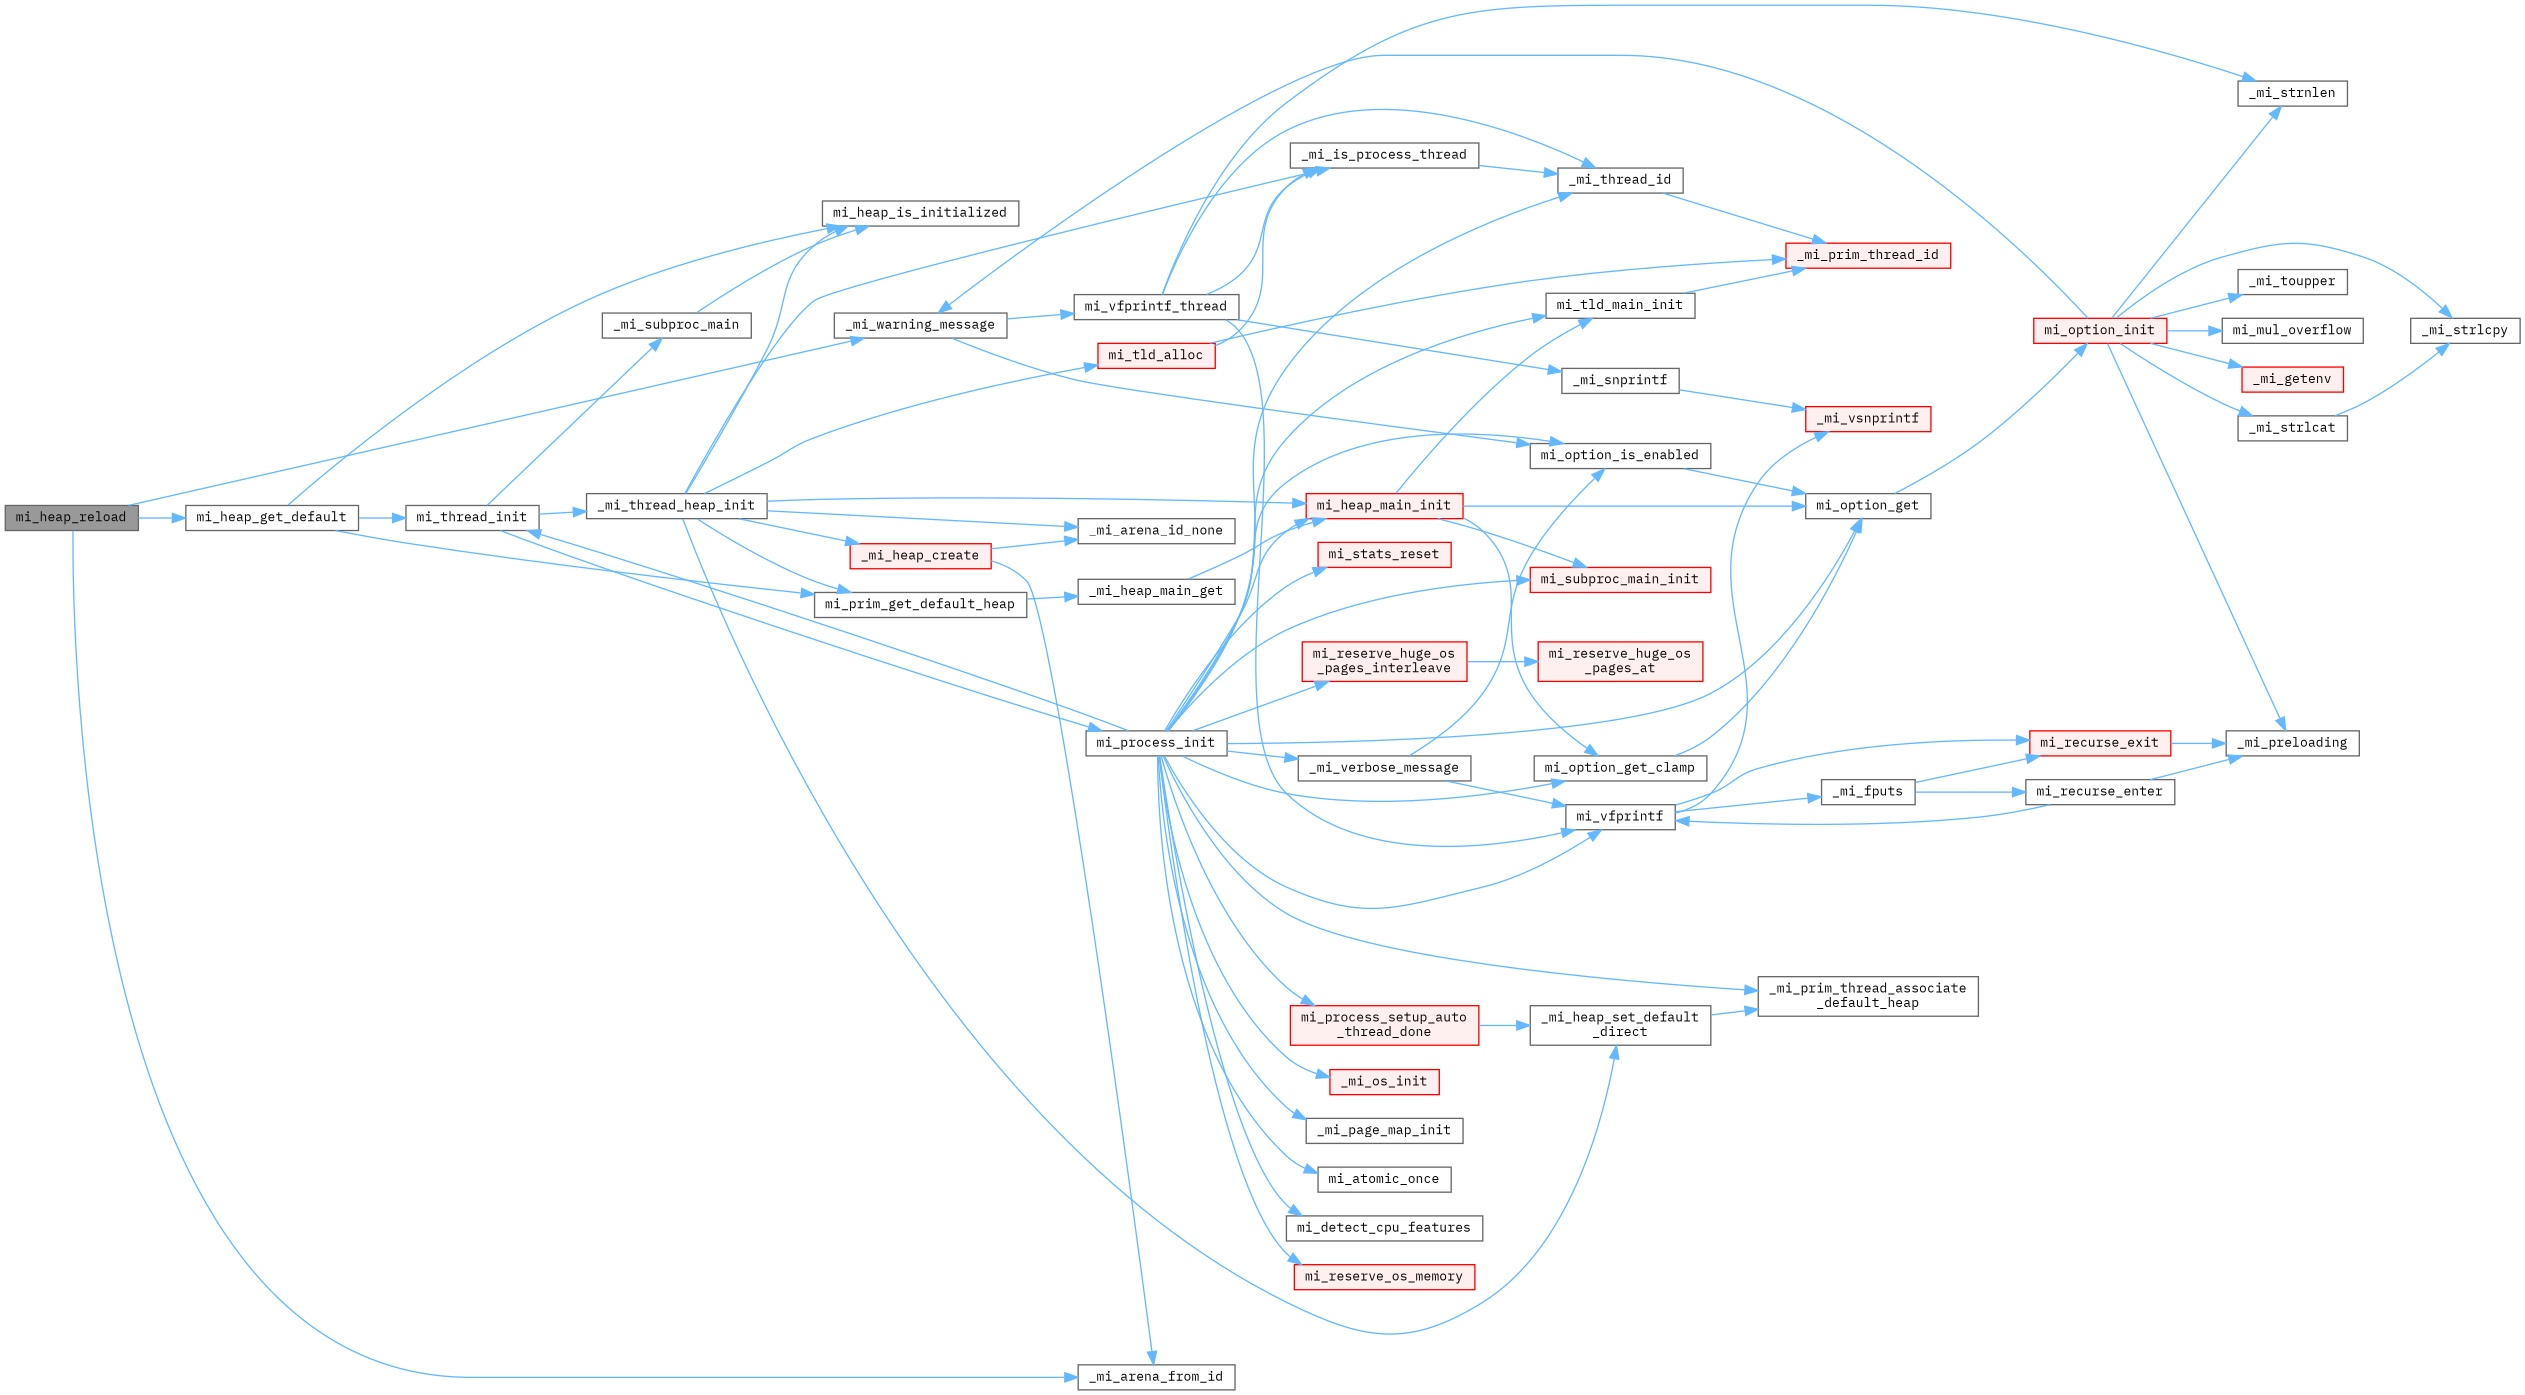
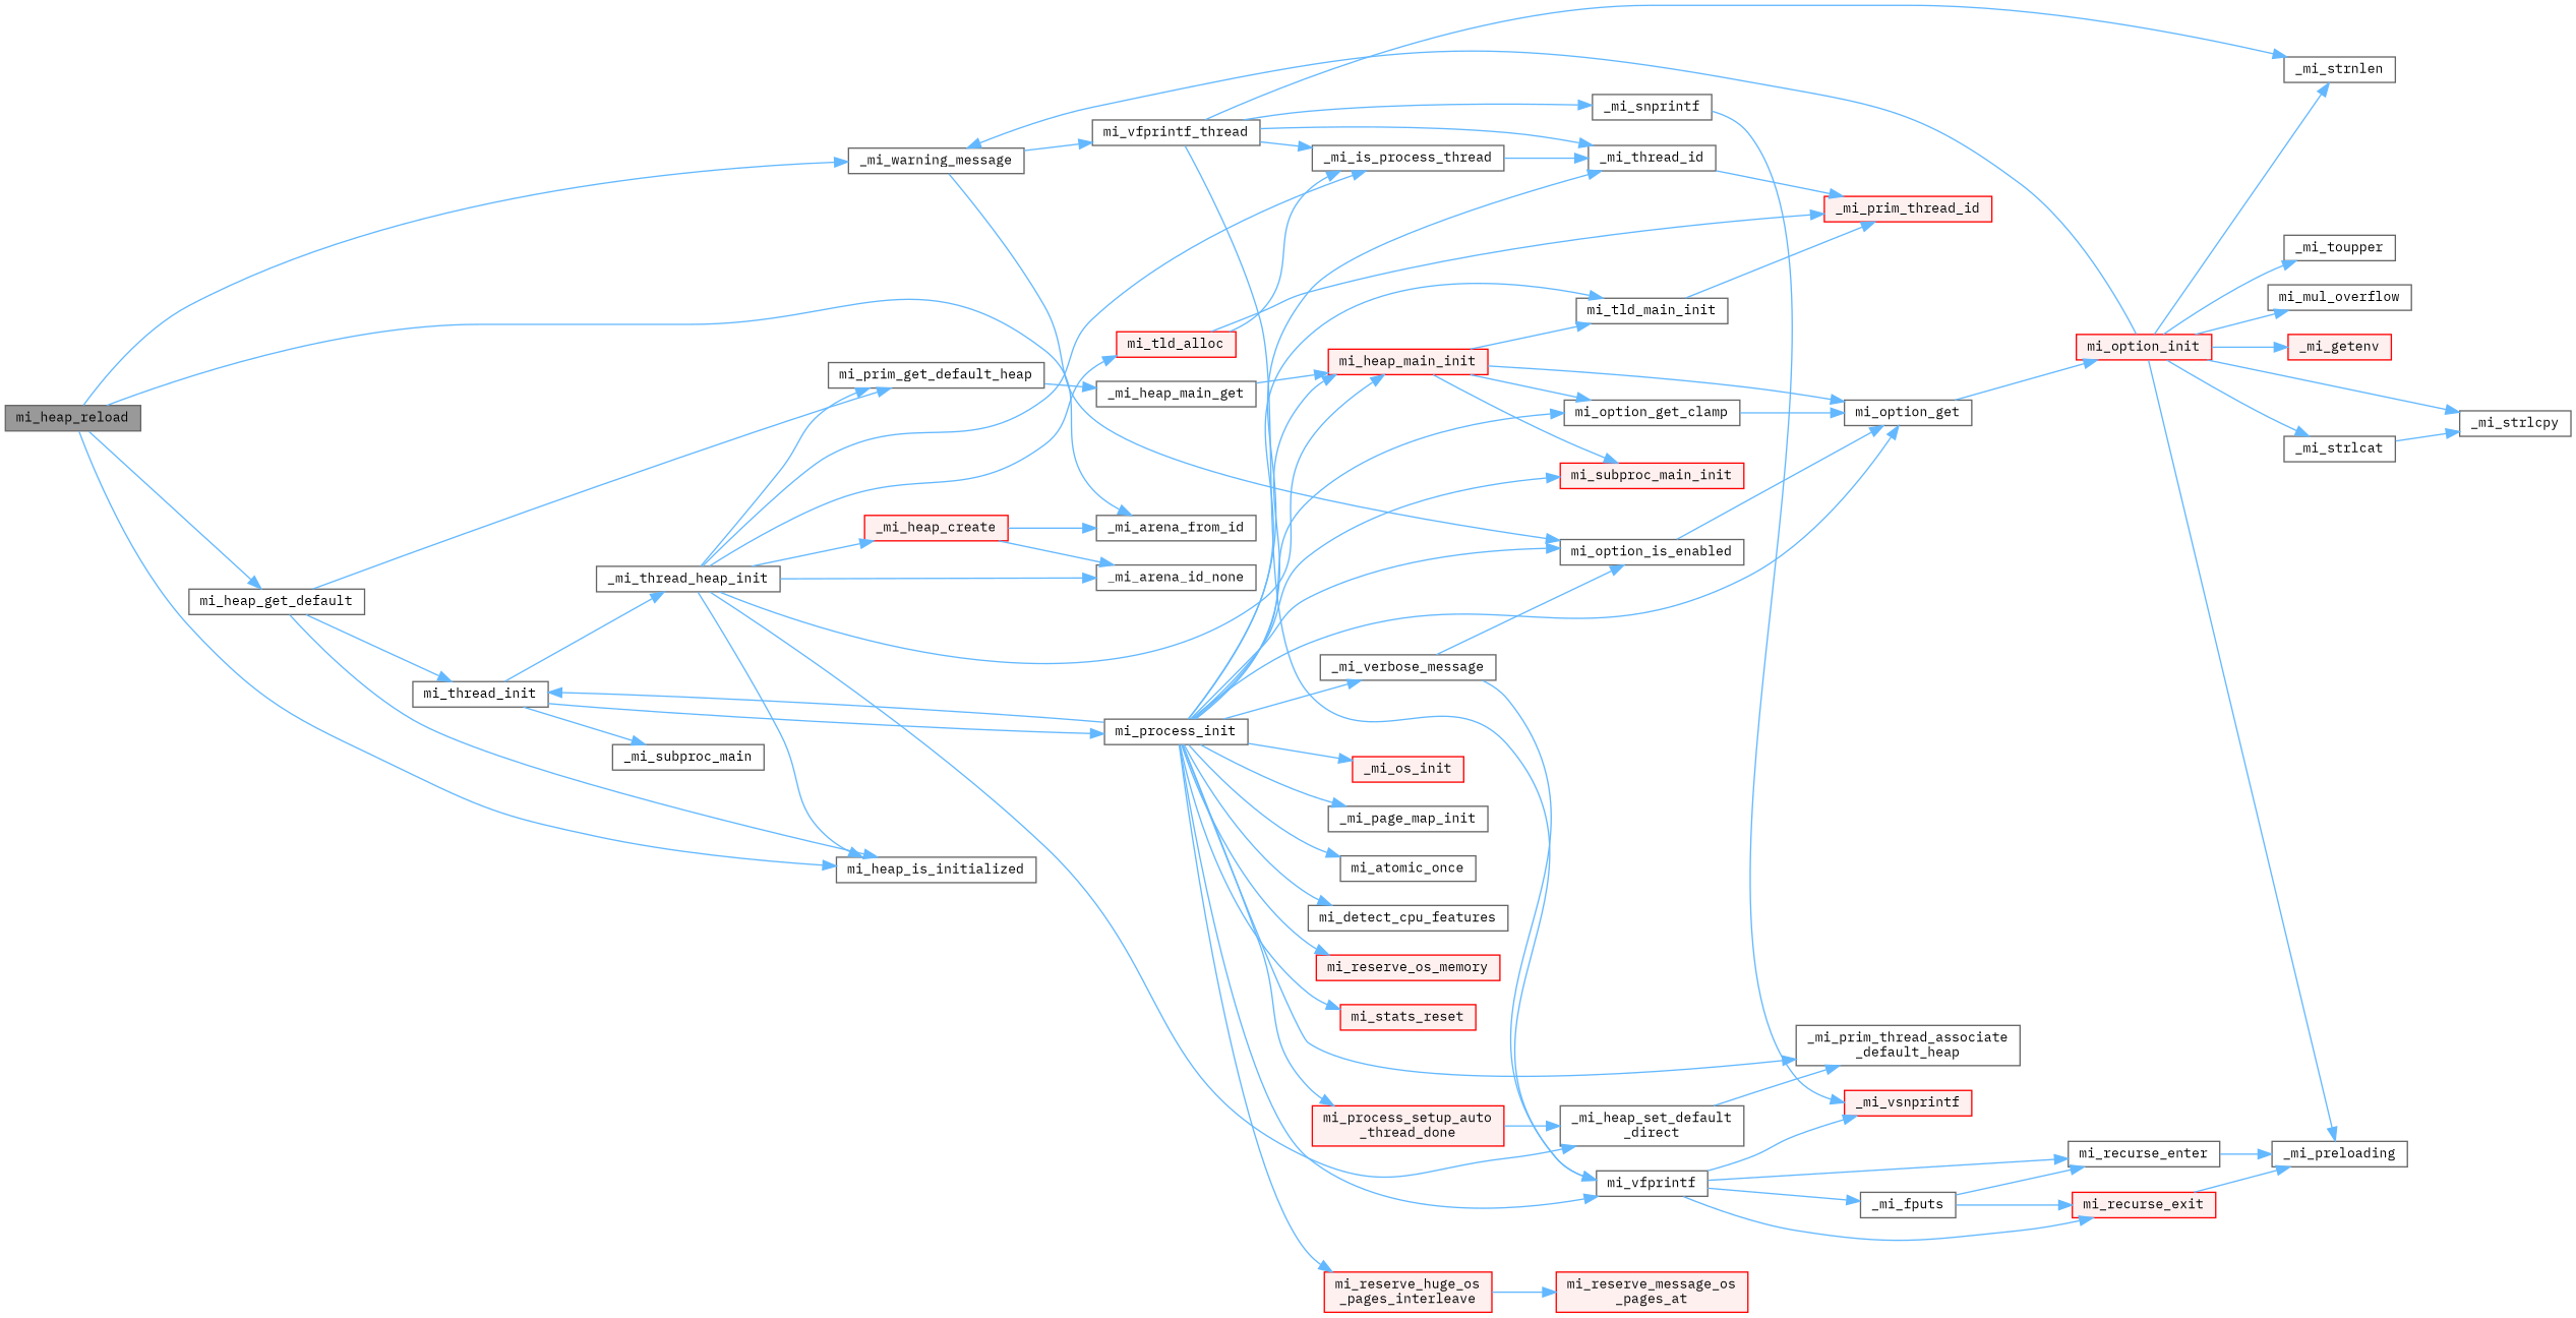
  digraph {
    fontname="IBM Plex Mono"
    rankdir=LR
    node [color=grey40 fillcolor=white fontname="IBM Plex Mono" fontsize=10 shape=box style=filled]
    edge [color=steelblue1 fontname="IBM Plex Mono" fontsize=10 labelfontname=Helvetica labelfontsize=10 style=solid]
    n1 [color=gray40 fillcolor=grey60 fontcolor=black height=0.2 label=mi_heap_reload width=0.4]
    n2 [height=0.2 label=_mi_arena_from_id width=0.4]
    n3 [height=0.2 label=_mi_warning_message width=0.4]
    n4 [height=0.2 label=mi_heap_get_default width=0.4]
    n5 [height=0.2 label=mi_heap_is_initialized width=0.4]
    n6 [height=0.2 label=mi_option_is_enabled width=0.4]
    n7 [height=0.2 label=mi_vfprintf_thread width=0.4]
    n8 [height=0.2 label=mi_prim_get_default_heap width=0.4]
    n9 [height=0.2 label=mi_thread_init width=0.4]
    n10 [height=0.2 label=mi_option_get width=0.4]
    n11 [height=0.2 label=_mi_strnlen width=0.4]
    n12 [height=0.2 label=_mi_is_process_thread width=0.4]
    n13 [height=0.2 label=_mi_thread_id width=0.4]
    n14 [height=0.2 label=_mi_snprintf width=0.4]
    n15 [height=0.2 label=mi_vfprintf width=0.4]
    n16 [color=red fillcolor="#FFF0F0" height=0.2 label=mi_option_init width=0.4]
    n17 [color=red fillcolor="#FFF0F0" height=0.2 label=_mi_getenv width=0.4]
    n18 [height=0.2 label=_mi_preloading width=0.4]
    n19 [height=0.2 label=_mi_strlcat width=0.4]
    n20 [height=0.2 label=_mi_strlcpy width=0.4]
    n21 [height=0.2 label=_mi_toupper width=0.4]
    n22 [height=0.2 label=mi_mul_overflow width=0.4]
    n23 [color=red fillcolor="#FFF0F0" height=0.2 label=_mi_prim_thread_id width=0.4]
    n24 [color=red fillcolor="#FFF0F0" height=0.2 label=_mi_vsnprintf width=0.4]
    n25 [height=0.2 label=_mi_fputs width=0.4]
    n26 [height=0.2 label=mi_recurse_enter width=0.4]
    n27 [color=red fillcolor="#FFF0F0" height=0.2 label=mi_recurse_exit width=0.4]
    n28 [height=0.2 label=_mi_heap_main_get width=0.4]
    n29 [height=0.2 label=_mi_subproc_main width=0.4]
    n30 [height=0.2 label=_mi_thread_heap_init width=0.4]
    n31 [height=0.2 label=mi_process_init width=0.4]
    n32 [color=red fillcolor="#FFF0F0" height=0.2 label=mi_heap_main_init width=0.4]
    n33 [height=0.2 label=mi_option_get_clamp width=0.4]
    n34 [color=red fillcolor="#FFF0F0" height=0.2 label=mi_subproc_main_init width=0.4]
    n35 [height=0.2 label=mi_tld_main_init width=0.4]
    n36 [height=0.2 label=_mi_arena_id_none width=0.4]
    n37 [color=red fillcolor="#FFF0F0" height=0.2 label=_mi_heap_create width=0.4]
    n38 [height=0.2 label="_mi_heap_set_default\l_direct" width=0.4]
    n39 [color=red fillcolor="#FFF0F0" height=0.2 label=mi_tld_alloc width=0.4]
    n40 [height=0.2 label="_mi_prim_thread_associate\l_default_heap" width=0.4]
    n41 [color=red fillcolor="#FFF0F0" height=0.2 label=_mi_os_init width=0.4]
    n42 [height=0.2 label=_mi_page_map_init width=0.4]
    n43 [height=0.2 label=_mi_verbose_message width=0.4]
    n44 [height=0.2 label=mi_atomic_once width=0.4]
    n45 [height=0.2 label=mi_detect_cpu_features width=0.4]
    n46 [color=red fillcolor="#FFF0F0" height=0.2 label="mi_process_setup_auto\l_thread_done" width=0.4]
    n47 [color=red fillcolor="#FFF0F0" height=0.2 label="mi_reserve_huge_os\l_pages_interleave" width=0.4]
    n48 [color=red fillcolor="#FFF0F0" height=0.2 label=mi_reserve_os_memory width=0.4]
    n49 [color=red fillcolor="#FFF0F0" height=0.2 label=mi_stats_reset width=0.4]
-   n50 [color=red fillcolor="#FFF0F0" height=0.2 label="mi_reserve_huge_os\l_pages_at" width=0.4]
+   n50 [color=red fillcolor="#FFF0F0" height=0.2 label="mi_reserve_message_os\l_pages_at" width=0.4]
    n1 -> n2
    n1 -> n3
    n1 -> n4
-   n29 -> n5
+   n1 -> n5
    n3 -> n6
    n3 -> n7
    n4 -> n5
    n4 -> n8
    n4 -> n9
    n6 -> n10
    n7 -> n11
    n7 -> n12
    n7 -> n13
    n7 -> n14
    n7 -> n15
    n8 -> n28
    n9 -> n29
    n9 -> n30
    n9 -> n31
    n10 -> n16
    n12 -> n13
    n13 -> n23
    n14 -> n24
    n15 -> n24
    n15 -> n25
-   n26 -> n15
+   n15 -> n26
    n15 -> n27
    n16 -> n3
    n16 -> n11
    n16 -> n17
    n16 -> n18
    n16 -> n19
    n16 -> n20
    n16 -> n21
    n16 -> n22
    n19 -> n20
    n25 -> n26
    n25 -> n27
    n26 -> n18
    n27 -> n18
    n28 -> n32
    n30 -> n5
    n30 -> n8
    n30 -> n12
    n30 -> n32
    n30 -> n36
    n30 -> n37
    n30 -> n38
    n30 -> n39
    n31 -> n6
    n31 -> n9
    n31 -> n10
    n31 -> n13
    n31 -> n15
    n31 -> n32
    n31 -> n33
    n31 -> n34
    n31 -> n35
    n31 -> n40
    n31 -> n41
    n31 -> n42
    n31 -> n43
    n31 -> n44
    n31 -> n45
    n31 -> n46
    n31 -> n47
    n31 -> n48
    n31 -> n49
    n32 -> n10
    n32 -> n33
    n32 -> n34
    n32 -> n35
    n33 -> n10
    n35 -> n23
    n37 -> n2
    n37 -> n36
    n38 -> n40
    n39 -> n12
    n39 -> n23
    n43 -> n6
    n43 -> n15
    n46 -> n38
    n47 -> n50
  }
